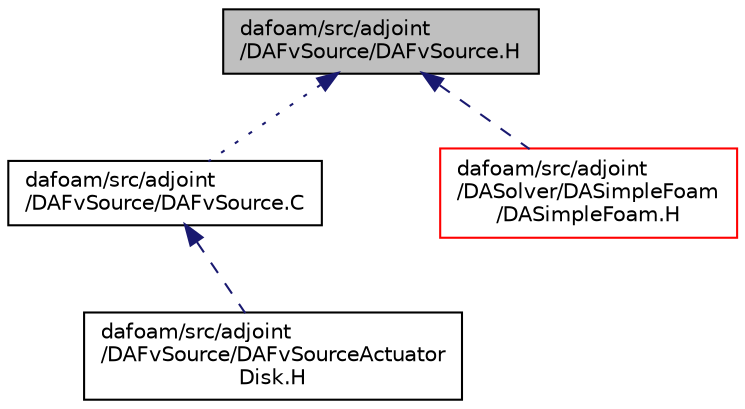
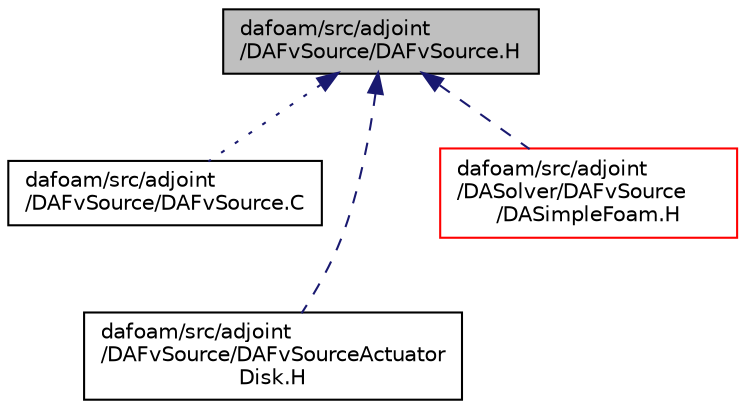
  digraph {
    node [color=black fontname=Helvetica fontsize=10 shape=record]
    edge [color=midnightblue dir=back fontname=Helvetica fontsize=10 labelfontname=Helvetica labelfontsize=10 style=dashed]
    n1 [fillcolor=grey75 fontcolor=black height=0.2 label="dafoam/src/adjoint\l/DAFvSource/DAFvSource.H" style=filled width=0.4]
    n2 [height=0.2 label="dafoam/src/adjoint\l/DAFvSource/DAFvSource.C" width=0.4]
    n3 [height=0.2 label="dafoam/src/adjoint\l/DAFvSource/DAFvSourceActuator\lDisk.H" width=0.4]
-   n4 [color=red height=0.2 label="dafoam/src/adjoint\l/DASolver/DASimpleFoam\l/DASimpleFoam.H" width=0.4]
+   n4 [color=red height=0.2 label="dafoam/src/adjoint\l/DASolver/DAFvSource\l/DASimpleFoam.H" width=0.4]
    n1 -> n2 [style=dotted]
-   n2 -> n3
+   n1 -> n3
    n1 -> n4
  }
